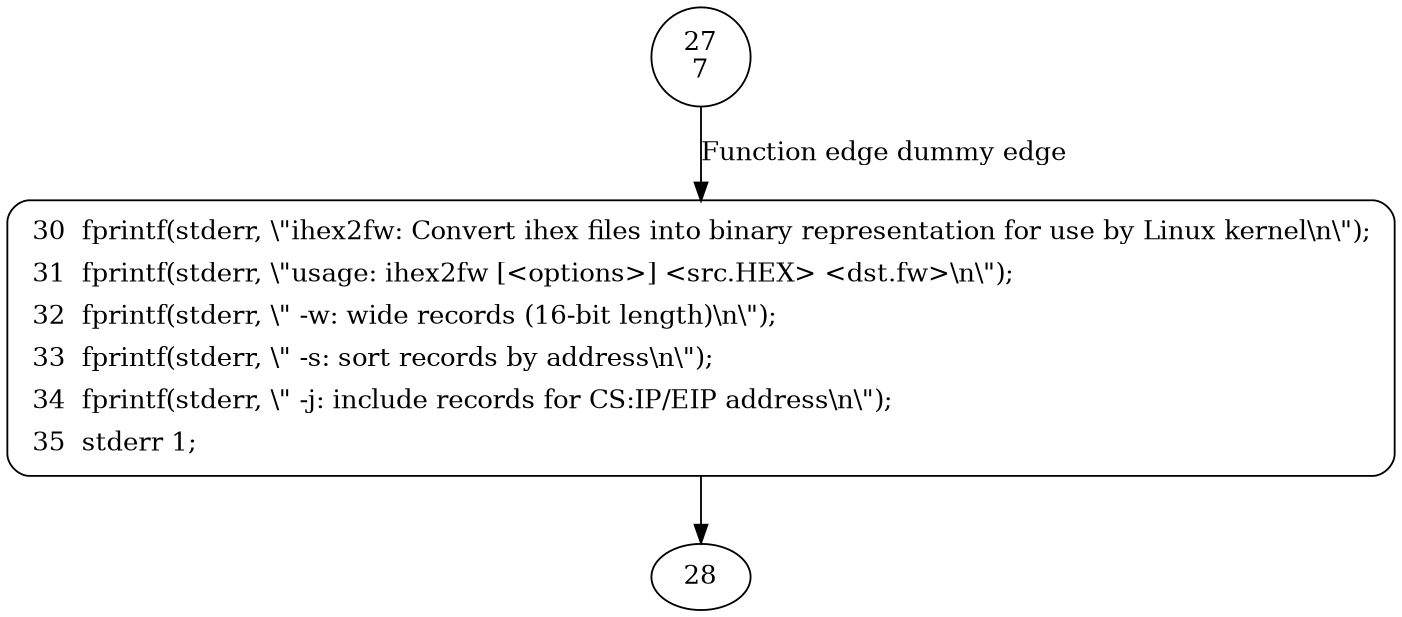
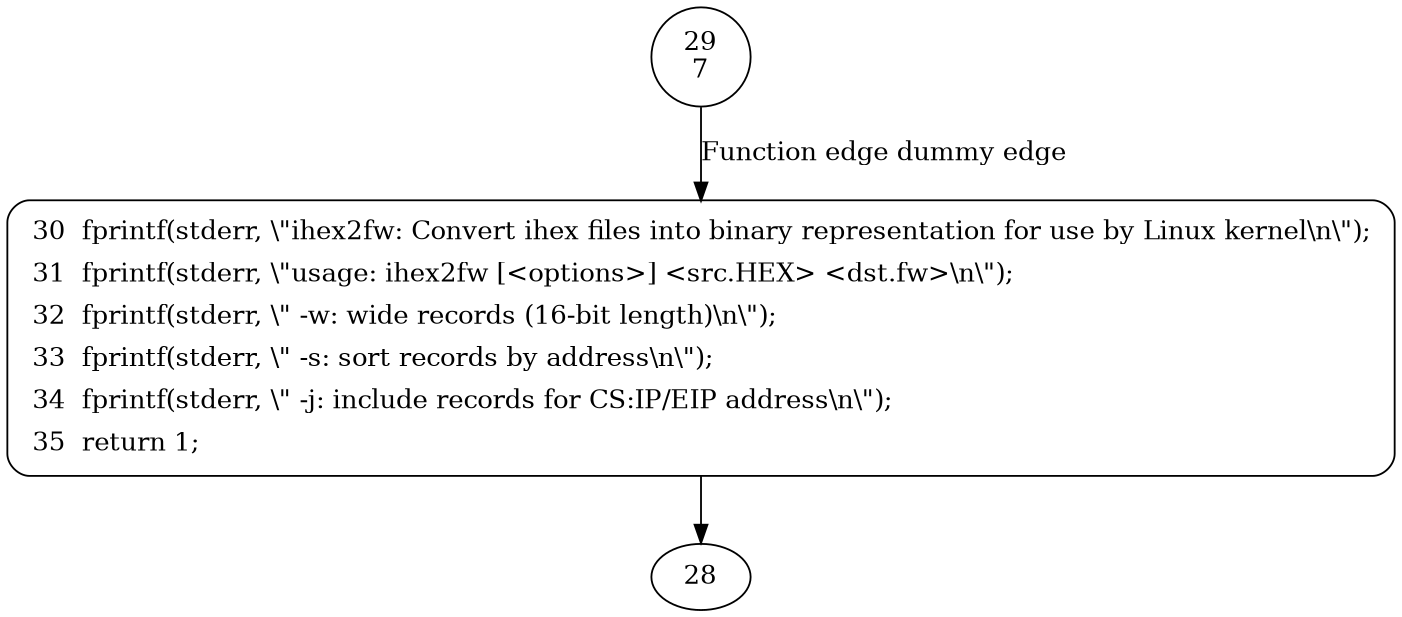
  digraph {
    fontname="DejaVu Serif"
    node [fontname="DejaVu Serif"]
    edge [fontname="DejaVu Serif"]
-   n1 [label="27\n7" shape=circle]
-   n2 [fillcolor=white label=<<table border="0" cellborder="0" cellpadding="3" bgcolor="white"><tr><td align="right">30</td><td align="left">fprintf(stderr, \"ihex2fw: Convert ihex files into binary representation for use by Linux kernel\n\");</td></tr><tr><td align="right">31</td><td align="left">fprintf(stderr, \"usage: ihex2fw [&lt;options&gt;] &lt;src.HEX&gt; &lt;dst.fw&gt;\n\");</td></tr><tr><td align="right">32</td><td align="left">fprintf(stderr, \" -w: wide records (16-bit length)\n\");</td></tr><tr><td align="right">33</td><td align="left">fprintf(stderr, \" -s: sort records by address\n\");</td></tr><tr><td align="right">34</td><td align="left">fprintf(stderr, \" -j: include records for CS:IP/EIP address\n\");</td></tr><tr><td align="right">35</td><td align="left">stderr 1;</td></tr></table>> penwidth=1 shape=Mrecord style="filled,bold"]
+   n1 [label="29\n7" shape=circle]
+   n2 [fillcolor=white label=<<table border="0" cellborder="0" cellpadding="3" bgcolor="white"><tr><td align="right">30</td><td align="left">fprintf(stderr, \"ihex2fw: Convert ihex files into binary representation for use by Linux kernel\n\");</td></tr><tr><td align="right">31</td><td align="left">fprintf(stderr, \"usage: ihex2fw [&lt;options&gt;] &lt;src.HEX&gt; &lt;dst.fw&gt;\n\");</td></tr><tr><td align="right">32</td><td align="left">fprintf(stderr, \" -w: wide records (16-bit length)\n\");</td></tr><tr><td align="right">33</td><td align="left">fprintf(stderr, \" -s: sort records by address\n\");</td></tr><tr><td align="right">34</td><td align="left">fprintf(stderr, \" -j: include records for CS:IP/EIP address\n\");</td></tr><tr><td align="right">35</td><td align="left">return 1;</td></tr></table>> penwidth=1 shape=Mrecord style="filled,bold"]
    28
    n1 -> n2 [label="Function edge dummy edge"]
    n2 -> 28
  }
